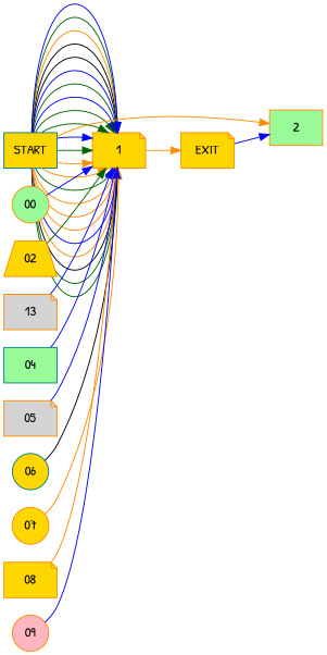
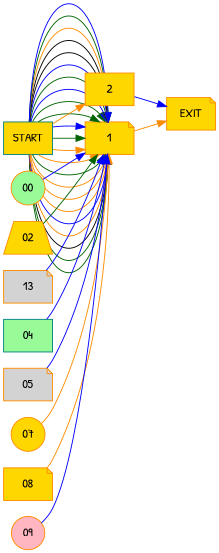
  digraph {
    fontname="Patrick Hand"
    rankdir=LR
    node [color=darkorange fillcolor=gold fontname="Patrick Hand" shape=note style=filled]
    edge [color=darkorange fontname="Patrick Hand"]
    n1 [color=teal label=START shape=box]
    1
-   2 [fillcolor=palegreen shape=box]
+   2 [shape=box]
    n4 [label=EXIT]
    00 [fillcolor=palegreen shape=circle]
    02 [shape=trapezium]
    n7 [fillcolor=lightgrey label=13]
    04 [color=teal fillcolor=palegreen shape=box]
    05 [fillcolor=lightgrey]
-   06 [color=teal shape=circle]
    07 [shape=circle]
    08
    09 [fillcolor=lightpink shape=circle]
    n1 -> 1 [color=darkgreen]
    n1 -> 1 [color=darkgreen tailport=s2]
    n1 -> 1 [color=black tailport=s3]
    n1 -> 1 [tailport=s4]
    n1 -> 1 [color=blue tailport=s5]
    n1 -> 1 [tailport=s6]
    n1 -> 1 [tailport=s7]
    n1 -> 1 [tailport=s8]
    n1 -> 1 [color=darkgreen tailport=s9]
    n1 -> 1 [tailport=s20]
    n1 -> 1 [tailport=s21]
    n1 -> 1 [color=darkgreen tailport=s22]
    n1 -> 1 [color=blue tailport=s23]
    n1 -> 1 [color=darkgreen tailport=s24]
    n1 -> 1 [color=darkgreen tailport=s25]
    n1 -> 1 [color=blue tailport=s26]
    n1 -> 1 [color=darkgreen tailport=s27]
    n1 -> 1 [color=blue tailport=s28]
    n1 -> 1 [color=black tailport=s29]
    n1 -> 1 [color=black tailport=s30]
    n1 -> 1 [tailport=s31]
    n1 -> 1 [color=darkgreen tailport=s32]
    n1 -> 1 [color=blue tailport=s33]
    n1 -> 2
    1 -> n4
-   n4 -> 2 [color=blue]
+   2 -> n4 [color=blue]
    00 -> 1 [color=blue]
    02 -> 1 [color=darkgreen]
    n7 -> 1 [color=blue]
    04 -> 1 [color=blue]
    05 -> 1 [color=blue]
-   06 -> 1 [color=black]
    07 -> 1
    08 -> 1
    09 -> 1 [color=blue]
  }
